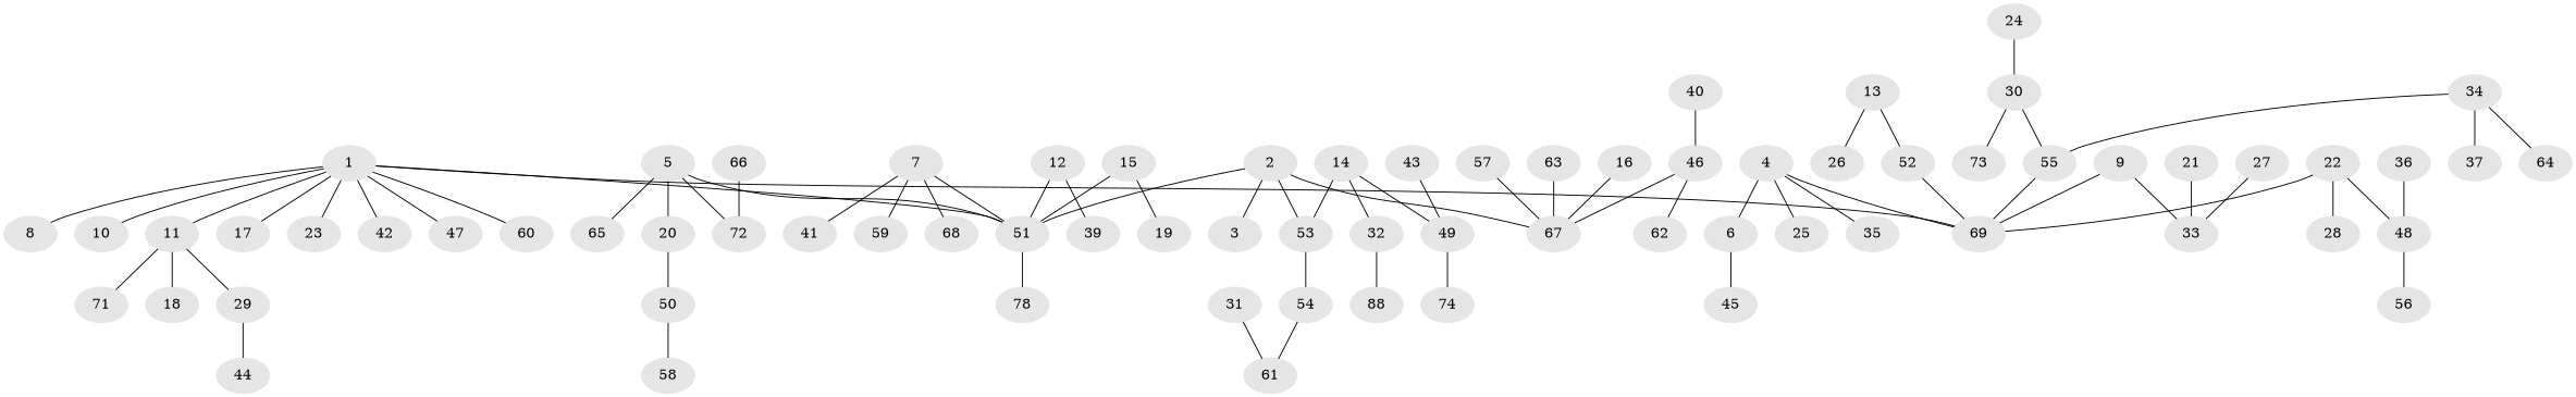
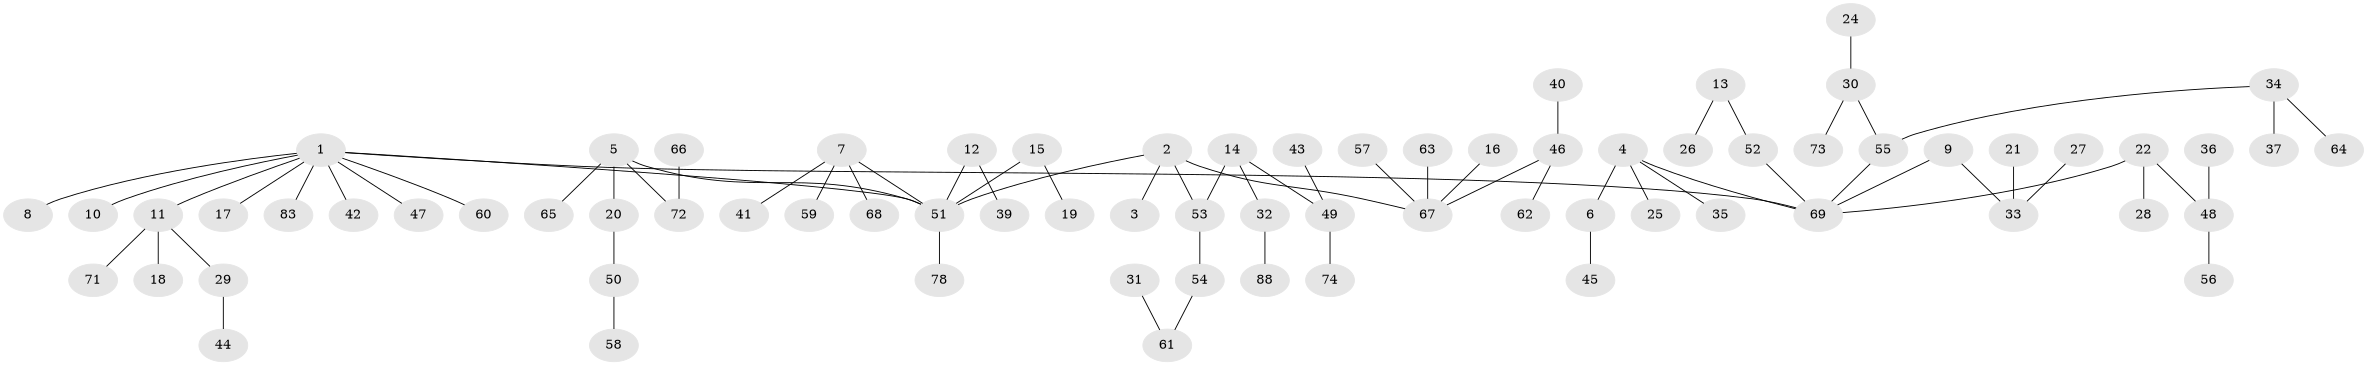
  graph {
    node [color=gray90 style=filled]
    edge [weight=1.0]
    1
    8
    10
    11
    17
-   23
+   23 [label=83]
    42
    47
    51
    60
    69
    18
    29
    71
    n15 [label=78]
    2
    3
    53
    67
    54
    4
    6
    25
    35
    45
    5
    20
    65
    72
    50
    7
    41
    59
    68
    9
    33
    44
    12
    39
    13
    26
    52
    14
    32
    49
    n46 [label=88]
    74
    15
    19
    16
    58
    21
    22
    28
    48
    56
    24
    30
    55
    73
    27
    31
    61
    34
    37
    64
    36
    40
    46
    62
    43
    57
    63
    66
    1 -- 8
    1 -- 10
    1 -- 11
    1 -- 17
    1 -- 23
    1 -- 42
    1 -- 47
    1 -- 51
    1 -- 60
    1 -- 69
    11 -- 18
    11 -- 29
    11 -- 71
    51 -- n15
    29 -- 44
    2 -- 51
    2 -- 3
    2 -- 53
    2 -- 67
    53 -- 54
    54 -- 61
    4 -- 69
    4 -- 6
    4 -- 25
    4 -- 35
    6 -- 45
    5 -- 51
    5 -- 20
    5 -- 65
    5 -- 72
    20 -- 50
    50 -- 58
    7 -- 51
    7 -- 41
    7 -- 59
    7 -- 68
    9 -- 69
    9 -- 33
    12 -- 51
    12 -- 39
    13 -- 26
    13 -- 52
    52 -- 69
    14 -- 53
    14 -- 32
    14 -- 49
    32 -- n46
    49 -- 74
    15 -- 51
    15 -- 19
    16 -- 67
    21 -- 33
    22 -- 69
    22 -- 28
    22 -- 48
    48 -- 56
    24 -- 30
    30 -- 55
    30 -- 73
    55 -- 69
    27 -- 33
    31 -- 61
    34 -- 55
    34 -- 37
    34 -- 64
    36 -- 48
    40 -- 46
    46 -- 67
    46 -- 62
    43 -- 49
    57 -- 67
    63 -- 67
    66 -- 72
  }
